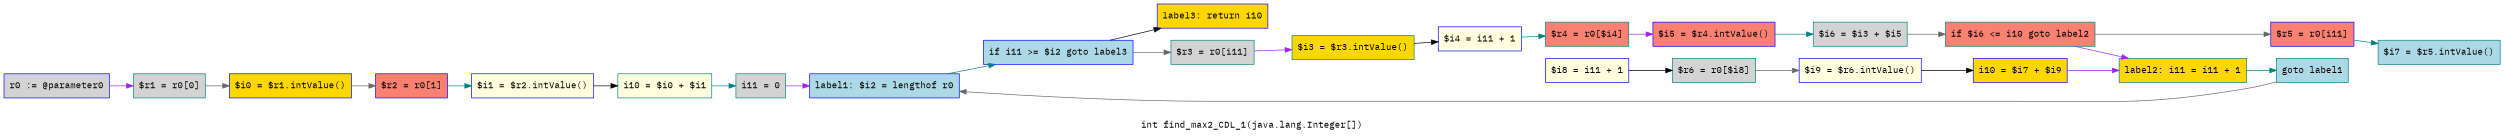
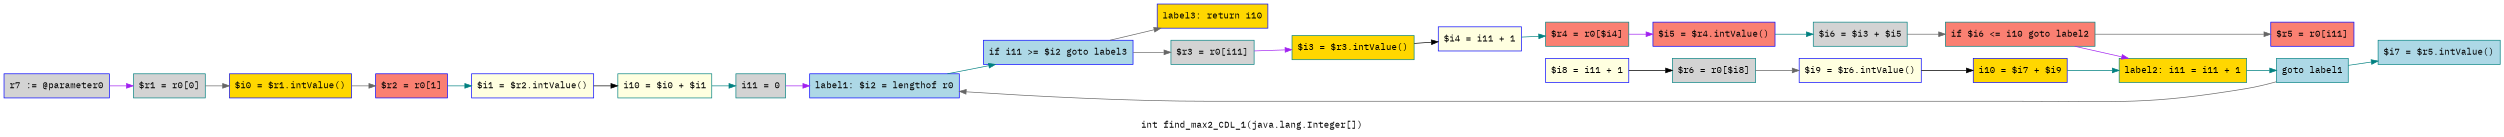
  digraph {
    fontname="IBM Plex Mono"
    label="int find_max2_CDL_1(java.lang.Integer[])"
    rankdir=LR
    node [color=blue fillcolor=lightgrey fontname="IBM Plex Mono" shape=box style=filled]
    edge [color=gray40 fontname="IBM Plex Mono"]
-   n1 [label="r0 := @parameter0"]
+   n1 [label="r7 := @parameter0"]
    n2 [color=teal label="$r1 = r0[0]"]
    n3 [fillcolor=gold label="$i0 = $r1.intValue()"]
    n4 [fillcolor=salmon label="$r2 = r0[1]"]
    n5 [fillcolor=lightyellow label="$i1 = $r2.intValue()"]
    n6 [color=teal fillcolor=lightyellow label="i10 = $i0 + $i1"]
    n7 [color=teal label="i11 = 0"]
    n8 [fillcolor=lightblue label="label1: $i2 = lengthof r0"]
    n9 [fillcolor=lightblue label="if i11 >= $i2 goto label3"]
    n10 [color=teal label="$r3 = r0[i11]"]
    n11 [fillcolor=gold label="label3: return i10"]
    n12 [color=teal fillcolor=gold label="$i3 = $r3.intValue()"]
    n13 [fillcolor=lightyellow label="$i4 = i11 + 1"]
    n14 [color=teal fillcolor=salmon label="$r4 = r0[$i4]"]
    n15 [fillcolor=salmon label="$i5 = $r4.intValue()"]
    n16 [color=teal label="$i6 = $i3 + $i5"]
    n17 [color=teal fillcolor=salmon label="if $i6 <= i10 goto label2"]
    n18 [fillcolor=salmon label="$r5 = r0[i11]"]
    n19 [color=teal fillcolor=gold label="label2: i11 = i11 + 1"]
    n20 [color=teal fillcolor=lightblue label="$i7 = $r5.intValue()"]
    n21 [color=teal fillcolor=lightblue label="goto label1"]
    n22 [fillcolor=lightyellow label="$i8 = i11 + 1"]
    n23 [color=teal label="$r6 = r0[$i8]"]
    n24 [fillcolor=lightyellow label="$i9 = $r6.intValue()"]
    n25 [fillcolor=gold label="i10 = $i7 + $i9"]
    n1 -> n2 [color=purple]
    n2 -> n3
    n3 -> n4
    n4 -> n5 [color=teal]
    n5 -> n6 [color=black]
    n6 -> n7 [color=teal]
    n7 -> n8 [color=purple]
    n8 -> n9 [color=teal]
    n9 -> n10
-   n9 -> n11 [color=black]
+   n9 -> n11
    n10 -> n12 [color=purple]
    n12 -> n13 [color=black]
    n13 -> n14 [color=teal]
    n14 -> n15 [color=purple]
    n15 -> n16 [color=teal]
    n16 -> n17
    n17 -> n18
    n17 -> n19 [color=purple]
-   n18 -> n20 [color=teal]
+   n21 -> n20 [color=teal]
    n19 -> n21 [color=teal]
    n21 -> n8
    n22 -> n23 [color=black]
    n23 -> n24
    n24 -> n25 [color=black]
-   n25 -> n19 [color=purple]
+   n25 -> n19 [color=teal]
  }
